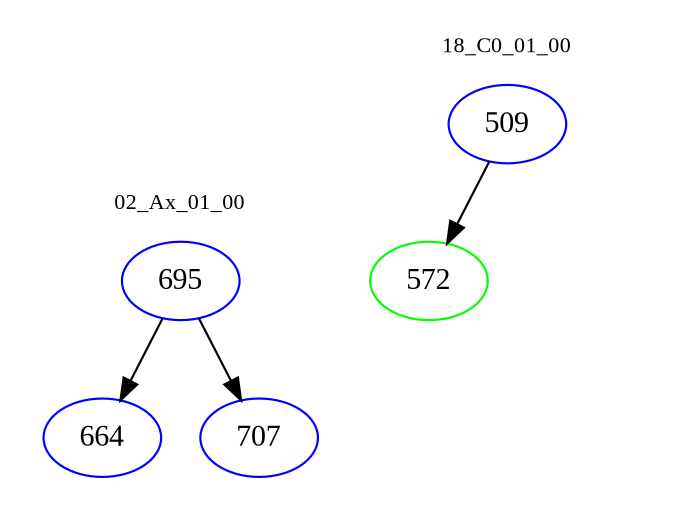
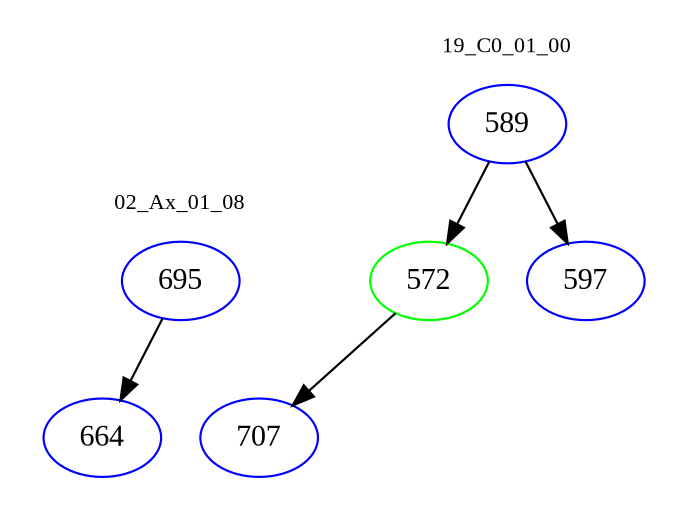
  digraph {
    fontname="Liberation Serif"
    node [color=blue fontname="Liberation Serif"]
    edge [color=black fontname="Liberation Serif"]
    n1 [label=695]
    n2 [label=664]
    n3 [label=707]
-   n4 [label=509]
+   n4 [label=589]
    n5 [color=green label=572]
+   n6 [label=597]
    subgraph cluster_1 {
      color=white
      fontsize=10
-     label="02_Ax_01_00"
+     label="02_Ax_01_08"
      n1
      n2
      n3
    }
    subgraph cluster_2 {
      color=white
      fontsize=10
-     label="18_C0_01_00"
+     label="19_C0_01_00"
      n4
      n5
+     n6
    }
    n1 -> n2
-   n1 -> n3
+   n5 -> n3
    n4 -> n5
+   n4 -> n6
  }
